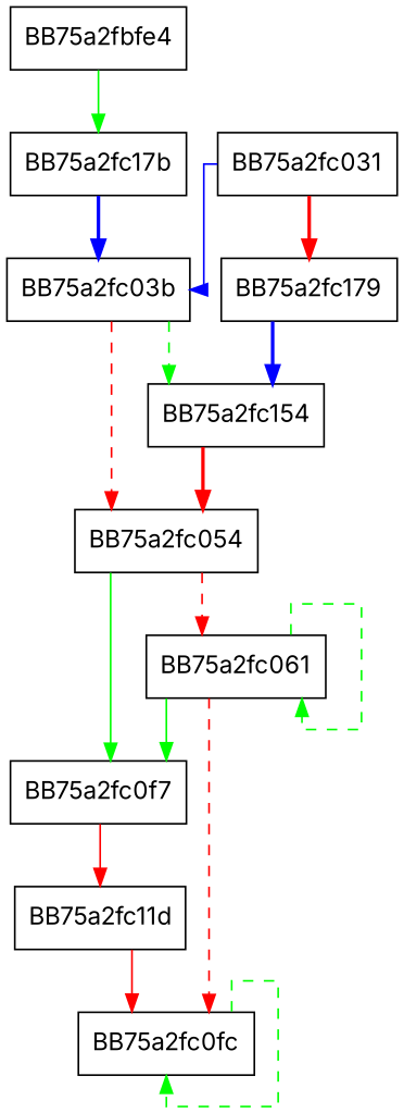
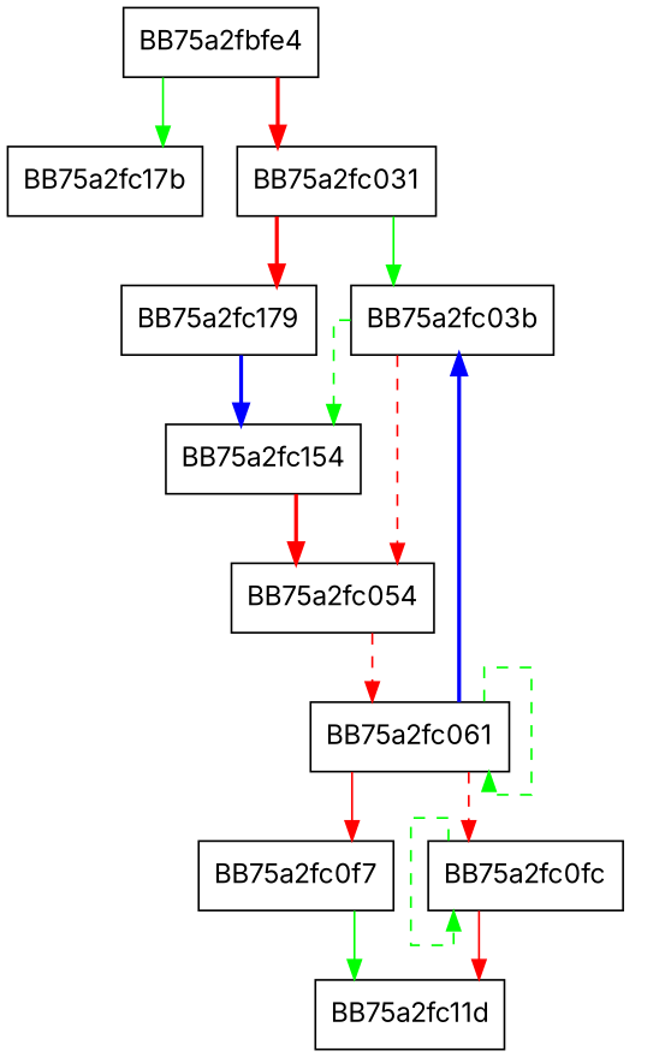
  digraph {
    fontname=Inter
    splines=ortho
    node [fontname=Inter shape=box]
    edge [color=red fontname=Inter style=solid]
    BB75a2fbfe4
    BB75a2fc17b
    BB75a2fc031
    BB75a2fc03b
    BB75a2fc179
    BB75a2fc154
    BB75a2fc054
    BB75a2fc0f7
    BB75a2fc061
    BB75a2fc11d
    BB75a2fc0fc
    BB75a2fbfe4 -> BB75a2fc17b [color=green]
-   BB75a2fc17b -> BB75a2fc03b [color=blue style=bold]
-   BB75a2fc031 -> BB75a2fc03b [color=blue]
+   BB75a2fbfe4 -> BB75a2fc031 [style=bold]
+   BB75a2fc061 -> BB75a2fc03b [color=blue style=bold]
+   BB75a2fc031 -> BB75a2fc03b [color=green]
    BB75a2fc031 -> BB75a2fc179 [style=bold]
    BB75a2fc03b -> BB75a2fc154 [color=green style=dashed]
    BB75a2fc03b -> BB75a2fc054 [style=dashed]
    BB75a2fc179 -> BB75a2fc154 [color=blue style=bold]
    BB75a2fc154 -> BB75a2fc054 [style=bold]
-   BB75a2fc054 -> BB75a2fc0f7 [color=green]
    BB75a2fc054 -> BB75a2fc061 [style=dashed]
-   BB75a2fc0f7 -> BB75a2fc11d
-   BB75a2fc061 -> BB75a2fc0f7 [color=green]
+   BB75a2fc0f7 -> BB75a2fc11d [color=green]
+   BB75a2fc061 -> BB75a2fc0f7
    BB75a2fc061 -> BB75a2fc061 [color=green style=dashed]
    BB75a2fc061 -> BB75a2fc0fc [style=dashed]
-   BB75a2fc11d -> BB75a2fc0fc
+   BB75a2fc0fc -> BB75a2fc11d
    BB75a2fc0fc -> BB75a2fc0fc [color=green style=dashed]
  }
